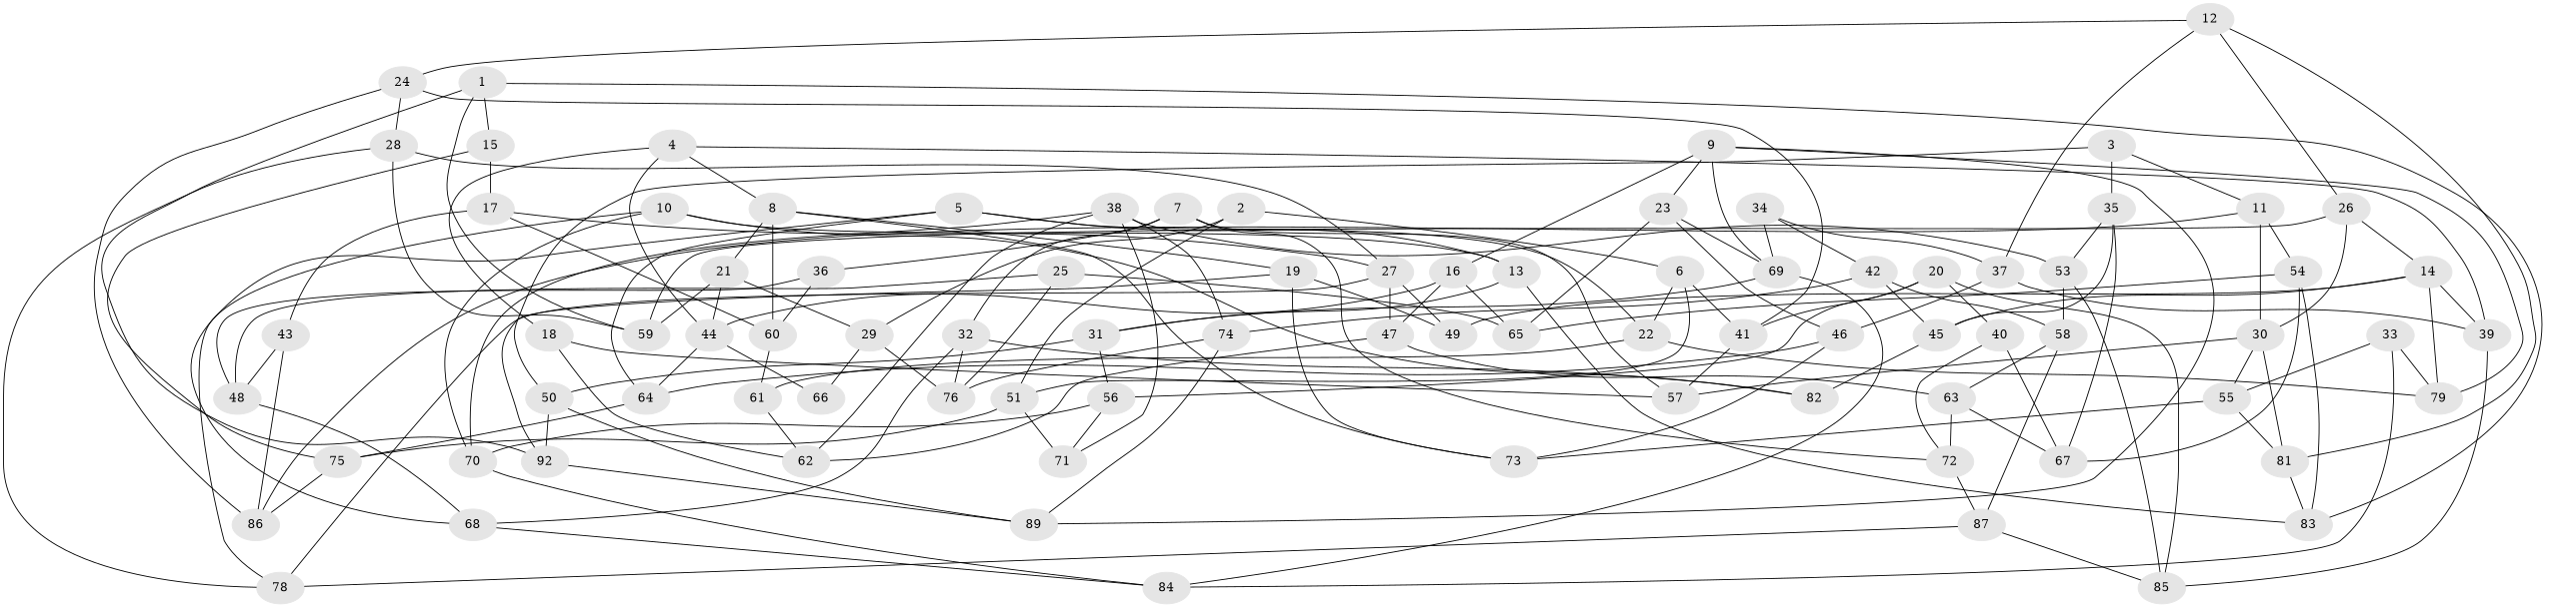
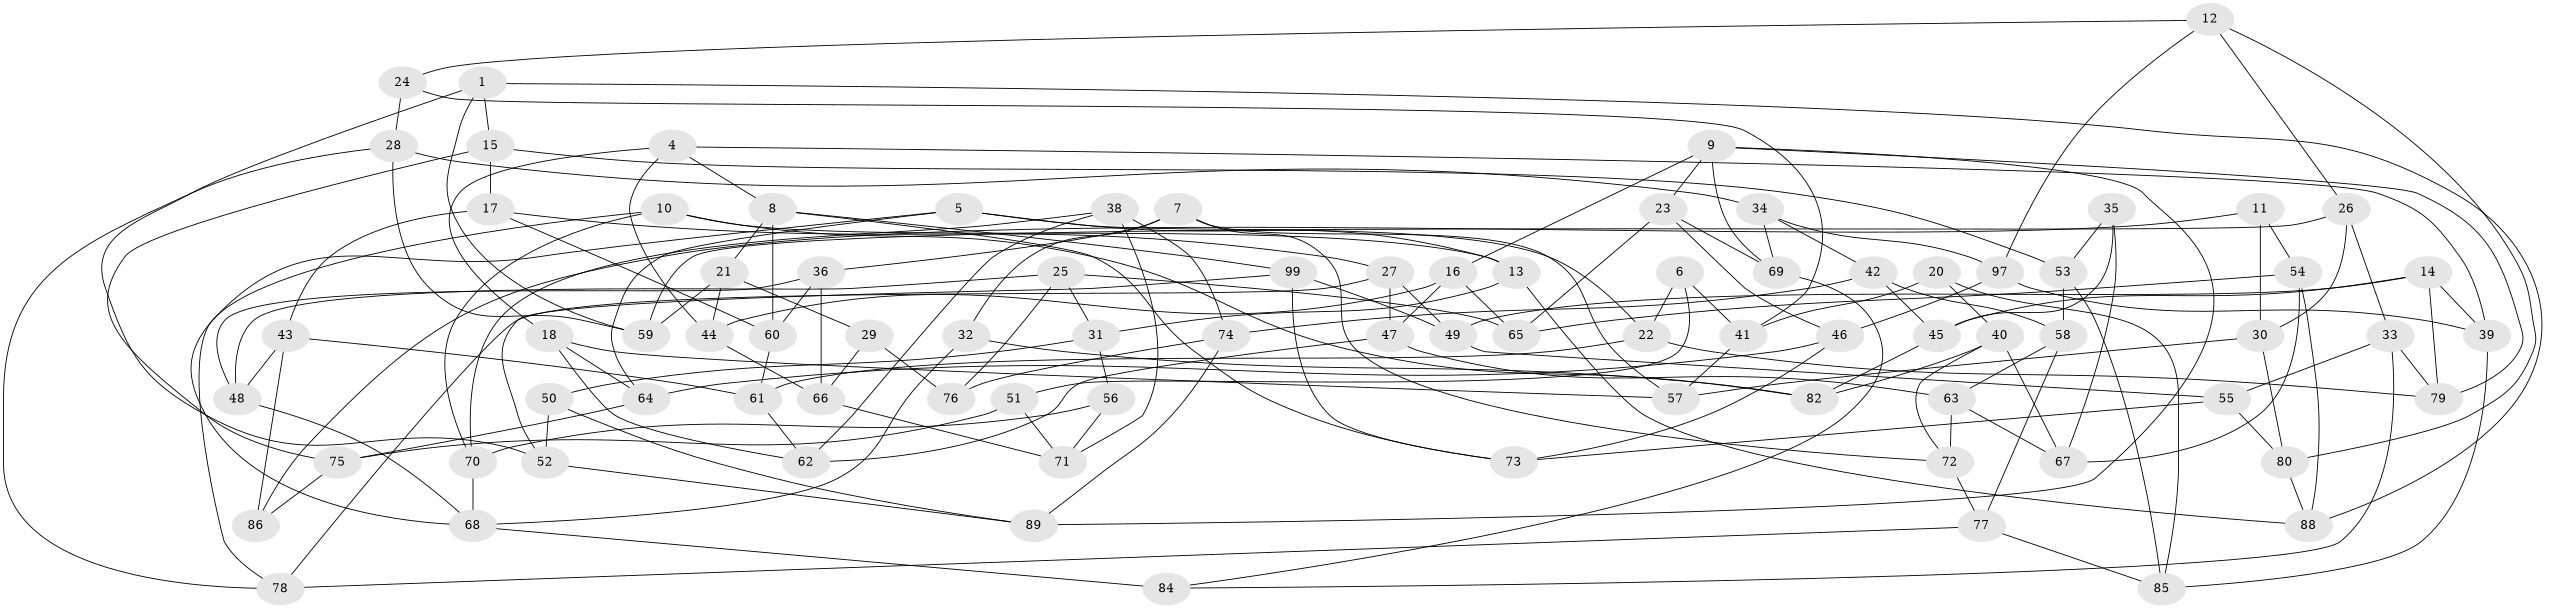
  graph {
    node [color=gray90 style=filled]
    1
    15
-   52 [label=92]
+   52
    59
-   83
+   83 [label=88]
    17
    53
    75
    n9 [label=89]
-   2
    6
    29
    51
    22
    41
-   19
+   19 [label=99]
    73
    49
    76
    66
    71
-   3
    11
    35
    50
    30
    54
    86
    23
    69
    65
    46
    45
    67
    4
    8
    18
    39
    44
    21
    60
    64
    57
    62
    85
    5
    13
    78
    31
    79
    61
    7
    32
    36
    72
    68
    82
    48
-   77 [label=87]
+   77
    9
    16
    47
    84
    10
    70
-   81
+   81 [label=80]
    12
    24
    26
-   37
+   37 [label=97]
    28
    33
    56
    14
    55
    27
    43
    58
    63
    20
    40
    34
    25
    42
    74
    38
    1 -- 15
    1 -- 52
    1 -- 59
    1 -- 83
    15 -- 17
-   38 -- 53
+   15 -- 53
    15 -- 75
    52 -- n9
    17 -- 60
    17 -- 27
    17 -- 43
    53 -- 85
    53 -- 58
    75 -- 86
-   2 -- 6
-   2 -- 29
-   2 -- 51
    6 -- 51
    6 -- 22
    6 -- 41
    29 -- 76
    29 -- 66
    51 -- 75
    51 -- 71
    22 -- 79
    22 -- 61
    41 -- 57
    19 -- 52
    19 -- 73
    19 -- 49
-   30 -- 55
-   3 -- 11
-   3 -- 35
-   3 -- 50
+   49 -- 55
+   66 -- 71
    11 -- 30
    11 -- 54
    11 -- 86
    35 -- 53
    35 -- 45
    35 -- 67
    50 -- 52
    50 -- n9
    30 -- 57
    30 -- 81
    54 -- 83
    54 -- 65
    54 -- 67
    23 -- 69
    23 -- 65
    23 -- 46
    69 -- 84
    46 -- 73
    46 -- 64
    45 -- 82
    4 -- 8
    4 -- 18
    4 -- 39
    4 -- 44
    8 -- 19
    8 -- 73
    8 -- 21
    8 -- 60
-   44 -- 64
+   18 -- 64
    18 -- 57
    18 -- 62
    39 -- 85
    44 -- 66
    21 -- 59
    21 -- 29
    21 -- 44
    60 -- 61
    64 -- 75
    5 -- 22
    5 -- 64
    5 -- 13
    5 -- 78
    13 -- 83
    13 -- 31
    31 -- 50
    31 -- 56
    61 -- 62
    7 -- 57
    7 -- 32
    7 -- 36
    7 -- 72
-   32 -- 76
    32 -- 68
    32 -- 82
+   36 -- 66
    36 -- 60
    36 -- 48
    72 -- 77
    68 -- 84
    48 -- 68
    77 -- 85
    77 -- 78
    9 -- n9
    9 -- 23
    9 -- 69
    9 -- 79
    9 -- 16
    16 -- 65
    16 -- 44
    16 -- 47
    47 -- 62
    47 -- 63
    10 -- 13
    10 -- 68
    10 -- 82
    10 -- 70
-   70 -- 84
+   70 -- 68
    81 -- 83
    12 -- 81
    12 -- 24
    12 -- 26
    12 -- 37
    24 -- 41
-   24 -- 86
    24 -- 28
    26 -- 59
    26 -- 30
-   26 -- 14
+   26 -- 33
    37 -- 46
    37 -- 39
    28 -- 59
    28 -- 78
-   28 -- 27
+   28 -- 34
    33 -- 79
    33 -- 84
    33 -- 55
    56 -- 71
    56 -- 70
    14 -- 49
    14 -- 45
    14 -- 39
    14 -- 79
    55 -- 73
    55 -- 81
    27 -- 49
    27 -- 78
    27 -- 47
    43 -- 86
+   43 -- 61
    43 -- 48
    58 -- 77
    58 -- 63
    63 -- 67
    63 -- 72
    20 -- 41
    20 -- 85
-   20 -- 56
    20 -- 40
    40 -- 67
    40 -- 72
+   40 -- 82
    34 -- 69
    34 -- 37
    34 -- 42
    25 -- 76
    25 -- 65
-   69 -- 31
+   25 -- 31
    25 -- 48
    42 -- 45
    42 -- 58
    42 -- 74
    74 -- n9
    74 -- 76
    38 -- 71
    38 -- 62
    38 -- 70
    38 -- 74
  }
